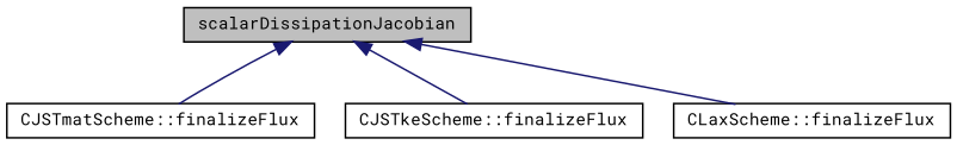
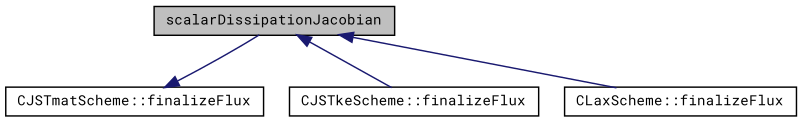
  digraph {
    fontname="Roboto Mono"
    rankdir=TB
    node [color=black fillcolor=white fontname="Roboto Mono" fontsize=10 shape=record style=filled]
    edge [color=midnightblue dir=back fontname="Roboto Mono" fontsize=10 labelfontname=Helvetica labelfontsize=10 style=solid]
    n1 [fillcolor=grey75 fontcolor=black height=0.2 label=scalarDissipationJacobian width=0.4]
    n2 [height=0.2 label="CJSTmatScheme::finalizeFlux" width=0.4]
    n3 [height=0.2 label="CJSTkeScheme::finalizeFlux" width=0.4]
    n4 [height=0.2 label="CLaxScheme::finalizeFlux" width=0.4]
-   n1 -> n2
+   n2 -> n1
    n1 -> n3
    n1 -> n4
  }
